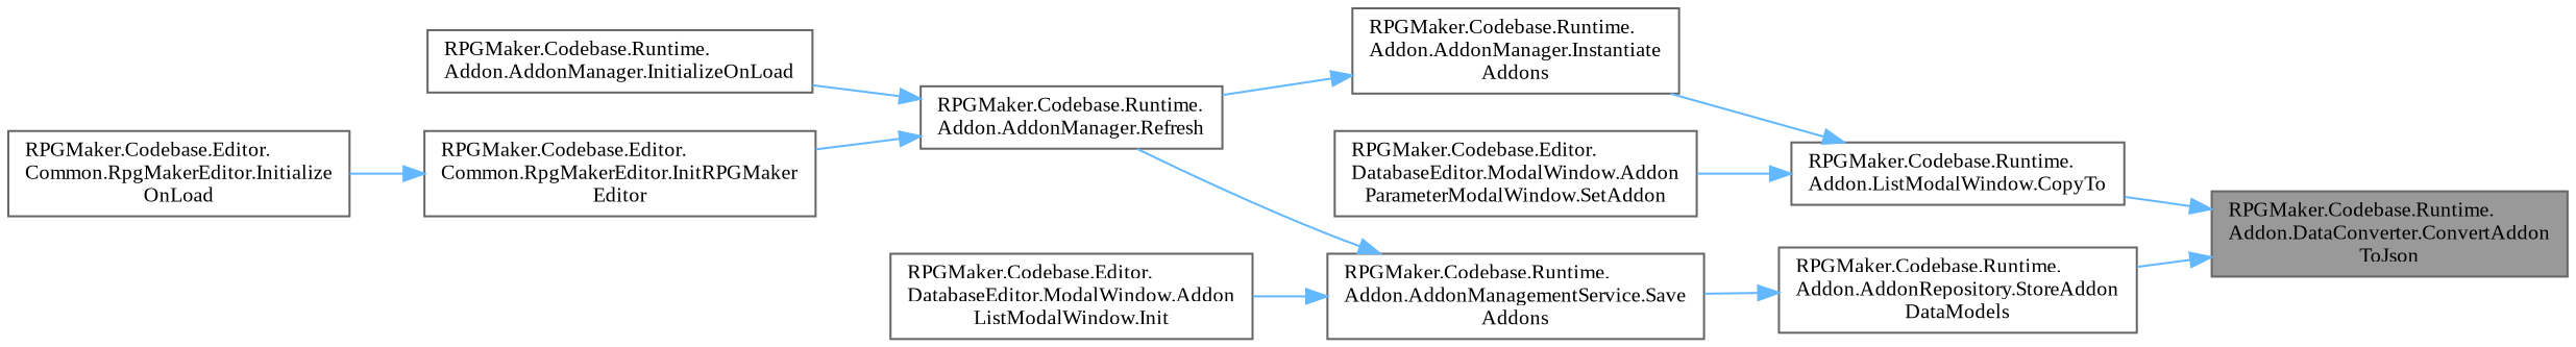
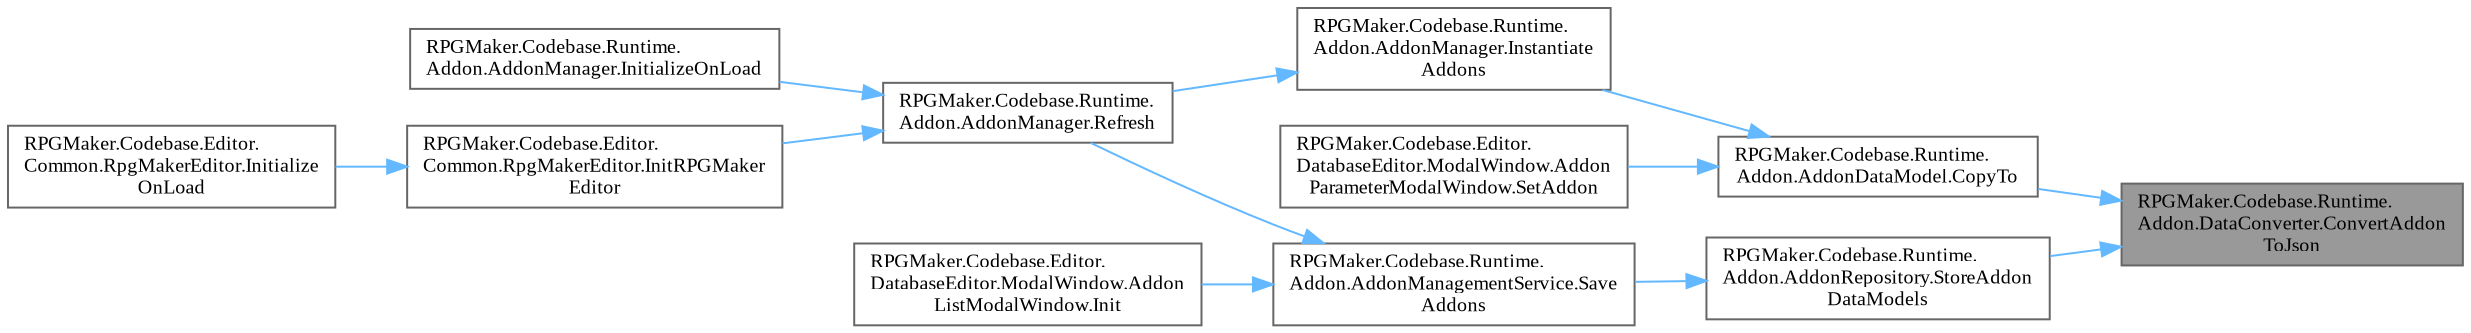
  digraph {
    rankdir=RL
    fontname="Liberation Serif"
    node [color=grey40 fillcolor=white fontname="Liberation Serif" fontsize=10 shape=box style=filled]
    edge [color=steelblue1 dir=back fontname="Liberation Serif" fontsize=10 labelfontname=Helvetica labelfontsize=10 style=solid]
    n1 [color=gray40 fillcolor=grey60 fontcolor=black height=0.2 label="RPGMaker.Codebase.Runtime.\lAddon.DataConverter.ConvertAddon\lToJson" width=0.4]
-   n2 [height=0.2 label="RPGMaker.Codebase.Runtime.\lAddon.ListModalWindow.CopyTo" width=0.4]
+   n2 [height=0.2 label="RPGMaker.Codebase.Runtime.\lAddon.AddonDataModel.CopyTo" width=0.4]
    n3 [height=0.2 label="RPGMaker.Codebase.Runtime.\lAddon.AddonRepository.StoreAddon\lDataModels" width=0.4]
    n4 [height=0.2 label="RPGMaker.Codebase.Runtime.\lAddon.AddonManager.Instantiate\lAddons" width=0.4]
    n5 [height=0.2 label="RPGMaker.Codebase.Editor.\lDatabaseEditor.ModalWindow.Addon\lParameterModalWindow.SetAddon" width=0.4]
    n6 [height=0.2 label="RPGMaker.Codebase.Runtime.\lAddon.AddonManager.Refresh" width=0.4]
    n7 [height=0.2 label="RPGMaker.Codebase.Runtime.\lAddon.AddonManager.InitializeOnLoad" width=0.4]
    n8 [height=0.2 label="RPGMaker.Codebase.Editor.\lCommon.RpgMakerEditor.InitRPGMaker\lEditor" width=0.4]
    n9 [height=0.2 label="RPGMaker.Codebase.Editor.\lCommon.RpgMakerEditor.Initialize\lOnLoad" width=0.4]
    n10 [height=0.2 label="RPGMaker.Codebase.Runtime.\lAddon.AddonManagementService.Save\lAddons" width=0.4]
    n11 [height=0.2 label="RPGMaker.Codebase.Editor.\lDatabaseEditor.ModalWindow.Addon\lListModalWindow.Init" width=0.4]
    n1 -> n2
    n1 -> n3
    n2 -> n4
    n2 -> n5
    n3 -> n10
    n4 -> n6
    n6 -> n7
    n6 -> n8
    n8 -> n9
    n10 -> n6
    n10 -> n11
  }
